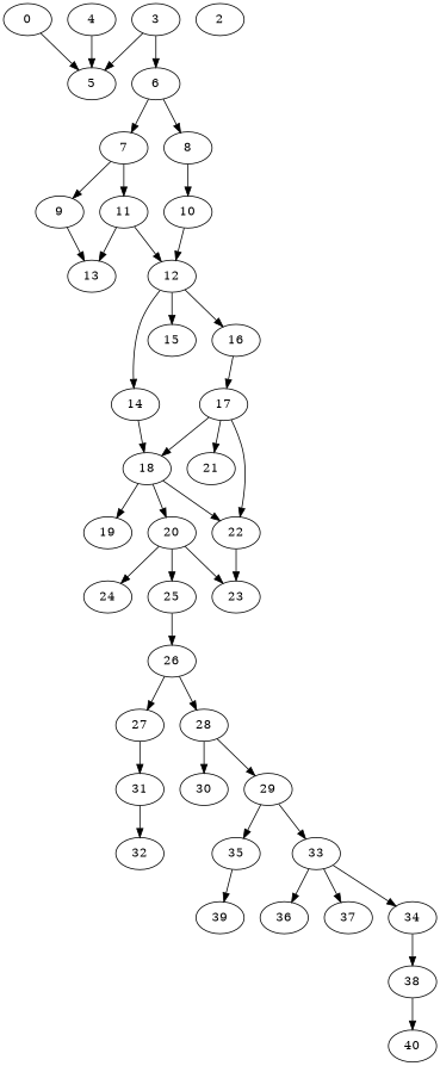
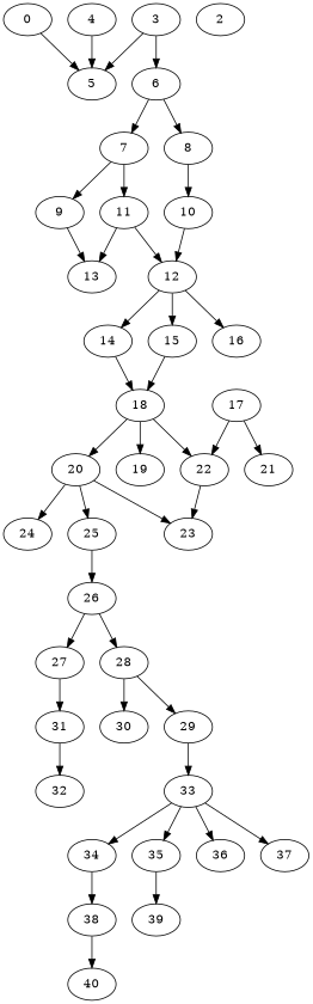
  digraph {
    node [alpha=0.19]
    n1 [alpha=0.10 expect_size=48189440 label=0]
    5 [expect_size=34066432]
    2 [alpha=0.08 expect_size=24710144]
    3 [alpha=0.08 expect_size=29415424]
    6 [alpha=0.09 expect_size=27877376]
    7 [alpha=0.02 expect_size=11696128]
    8 [alpha=0.15 expect_size=27992064]
    9 [alpha=0.13 expect_size=29306880]
    11 [alpha=0.14 expect_size=38436864]
    10 [alpha=0.01 expect_size=31792128]
    4 [alpha=0.16 expect_size=17181696]
    13 [alpha=0.06 expect_size=34989056]
    12 [alpha=0.17 expect_size=15895552]
    14 [alpha=0.16 expect_size=7087104]
    15 [alpha=0.12 expect_size=45513728]
    16 [alpha=0.10 expect_size=43249664]
    18 [alpha=0.04 expect_size=22362112]
    17 [expect_size=17052672]
    22 [alpha=0.01 expect_size=29925376]
    19 [alpha=0.18 expect_size=11285504]
    20 [alpha=0.11 expect_size=41592832]
    21 [alpha=0.02 expect_size=44187648]
    23 [alpha=0.11 expect_size=22939648]
    24 [alpha=0.06 expect_size=38133760]
    25 [alpha=0.13 expect_size=29396992]
    26 [alpha=0.09 expect_size=9368576]
    27 [alpha=0.08 expect_size=33286144]
    28 [alpha=0.17 expect_size=30199808]
    31 [alpha=0.11 expect_size=13995008]
    29 [alpha=0.16 expect_size=40010752]
    30 [alpha=0.06 expect_size=35374080]
    32 [alpha=0.20 expect_size=18822144]
    33 [alpha=0.01 expect_size=22137856]
    34 [alpha=0.04 expect_size=48113664]
    35 [alpha=0.03 expect_size=14318592]
    36 [alpha=0.18 expect_size=43948032]
    37 [expect_size=18078720]
    38 [alpha=0.07 expect_size=37536768]
    39 [alpha=0.17 expect_size=30699520]
    40 [alpha=0.03 expect_size=21630976]
    n1 -> 5
    3 -> 5
    3 -> 6
    6 -> 7
    6 -> 8
    7 -> 9
    7 -> 11
    8 -> 10
    9 -> 13
    11 -> 13
    11 -> 12
    10 -> 12
    4 -> 5
    12 -> 14
    12 -> 15
    12 -> 16
    14 -> 18
-   17 -> 18
-   16 -> 17
+   15 -> 18
    18 -> 22
    18 -> 19
    18 -> 20
    17 -> 22
    17 -> 21
    22 -> 23
    20 -> 23
    20 -> 24
    20 -> 25
    25 -> 26
    26 -> 27
    26 -> 28
    27 -> 31
    28 -> 29
    28 -> 30
    31 -> 32
    29 -> 33
    33 -> 34
-   29 -> 35
+   33 -> 35
    33 -> 36
    33 -> 37
    34 -> 38
    35 -> 39
    38 -> 40
  }
